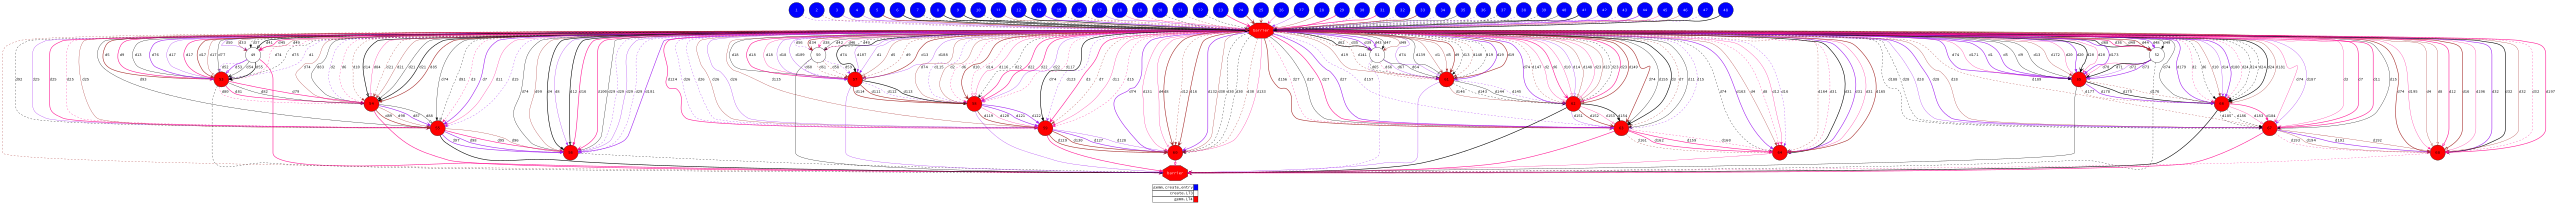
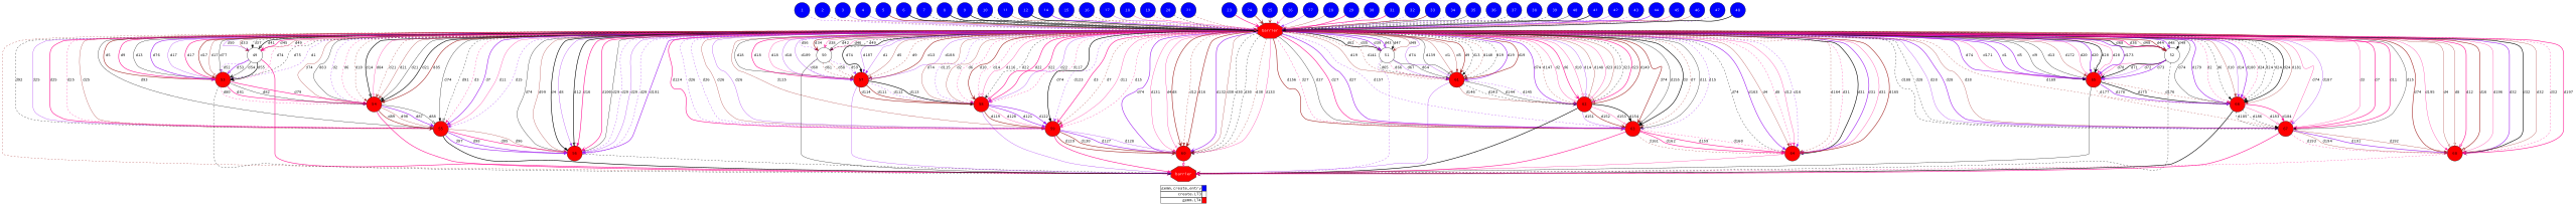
  digraph {
    fontname="Source Code Pro"
    labeljust=l
    rankdir=TB
    node [fillcolor="#0000ff" fontcolor="#ffffff" fontname="Source Code Pro" shape=circle style=filled]
    edge [arrowhead=vee color=purple fontname="Source Code Pro" style=solid]
    1 [height=0.75]
    n2 [fillcolor="#ff0000" fontcolor="#FFFFFF" height=0.75 label=barrier shape=octagon]
    2 [height=0.75]
    3 [height=0.75]
    4 [height=0.75]
    5 [height=0.75]
    6 [height=0.75]
    7 [height=0.75]
    8 [height=0.75]
    9 [height=0.75]
    10 [height=0.75]
    11 [height=0.75]
    12 [height=0.75]
    14 [height=0.75]
    15 [height=0.75]
    16 [height=0.75]
    17 [height=0.75]
    18 [height=0.75]
    19 [height=0.75]
    20 [height=0.75]
    21 [height=0.75]
-   22 [height=0.75]
    23 [height=0.75]
    24 [height=0.75]
    25 [height=0.75]
    26 [height=0.75]
    27 [height=0.75]
    28 [height=0.75]
    29 [height=0.75]
    30 [height=0.75]
    31 [height=0.75]
    32 [height=0.75]
    33 [height=0.75]
    34 [height=0.75]
    35 [height=0.75]
    36 [height=0.75]
    37 [height=0.75]
    38 [height=0.75]
    39 [height=0.75]
    40 [height=0.75]
    41 [height=0.75]
    42 [height=0.75]
    43 [height=0.75]
    44 [height=0.75]
    45 [height=0.75]
    46 [height=0.75]
    47 [height=0.75]
    48 [height=0.75]
    49 [fillcolor="#ffffff" fontcolor="#000000" height=0.75]
    50 [fillcolor="#ffffff" fontcolor="#000000" height=0.75]
    51 [fillcolor="#ffffff" fontcolor="#000000" height=0.75]
    52 [fillcolor="#ffffff" fontcolor="#000000" height=0.75]
    53 [fillcolor="#ff0000" fontcolor="#000000" height=0.75]
    54 [fillcolor="#ff0000" fontcolor="#000000" height=0.75]
    55 [fillcolor="#ff0000" fontcolor="#000000" height=0.75]
    56 [fillcolor="#ff0000" fontcolor="#000000" height=0.75]
    57 [fillcolor="#ff0000" fontcolor="#000000" height=0.75]
    58 [fillcolor="#ff0000" fontcolor="#000000" height=0.75]
    59 [fillcolor="#ff0000" fontcolor="#000000" height=0.75]
    60 [fillcolor="#ff0000" fontcolor="#000000" height=0.75]
    61 [fillcolor="#ff0000" fontcolor="#000000" height=0.75]
    62 [fillcolor="#ff0000" fontcolor="#000000" height=0.75]
    63 [fillcolor="#ff0000" fontcolor="#000000" height=0.75]
    64 [fillcolor="#ff0000" fontcolor="#000000" height=0.75]
    65 [fillcolor="#ff0000" fontcolor="#000000" height=0.75]
    66 [fillcolor="#ff0000" fontcolor="#000000" height=0.75]
    67 [fillcolor="#ff0000" fontcolor="#000000" height=0.75]
    68 [fillcolor="#ff0000" fontcolor="#000000" height=0.75]
    n69 [fillcolor="#ff0000" fontcolor="#FFFFFF" height=0.75 label=barrier shape=octagon]
    n70 [height=0.75 label=<       <table border="0" cellpadding="2" cellspacing="0" cellborder="1"> <tr> <td align="right">gemm.create_entry</td> <td bgcolor="#0000ff">&nbsp;</td> </tr> <tr> <td align="right">create.LT3</td> <td bgcolor="#ffffff">&nbsp;</td> </tr> <tr> <td align="right">gemm.LT4</td> <td bgcolor="#ff0000">&nbsp;</td> </tr>       </table>     > shape=plaintext fillcolor="" fontcolor="" style=""]
    subgraph sub_1 {
      ranksep=0.20
      1
      n2
      2
      3
      4
      5
      6
      7
      8
      9
      10
      11
      12
      14
      15
      16
      17
      18
      19
      20
      21
-     22
      23
      24
      25
      26
      27
      28
      29
      30
      31
      32
      33
      34
      35
      36
      37
      38
      39
      40
      41
      42
      43
      44
      45
      46
      47
      48
      49
      50
      51
      52
      53
      54
      55
      56
      57
      58
      59
      60
      61
      62
      63
      64
      65
      66
      67
      68
      n69
    }
    subgraph sub_2 {
      label=Legend
      rank=sink
      ranksep=0.20
      n70
    }
    1 -> n2 [arrowhead=onormal style=dashed]
    n2 -> 49 [color=brown label=d49]
    n2 -> 49 [label=d50]
    n2 -> 49 [color=brown label=d33]
    n2 -> 49 [arrowhead=normal color=black label=d37 style=dashed]
    n2 -> 49 [arrowhead=onormal color=black label=d41 style=bold]
    n2 -> 49 [color=deeppink label=d45 style=bold]
    n2 -> 50 [arrowhead=normal color=black label=d49 style=dashed]
    n2 -> 50 [arrowhead=normal label=d56 style=dashed]
    n2 -> 50 [color=brown label=d34 style=bold]
    n2 -> 50 [color=deeppink label=d38]
    n2 -> 50 [arrowhead=onormal color=black label=d42]
    n2 -> 50 [arrowhead=onormal color=deeppink label=d46]
    n2 -> 51 [color=brown label=d49]
    n2 -> 51 [color=black label=d62 style=bold]
    n2 -> 51 [arrowhead=normal color=brown label=d35 style=dashed]
    n2 -> 51 [arrowhead=normal label=d39 style=bold]
    n2 -> 51 [arrowhead=onormal label=d43 style=bold]
    n2 -> 51 [arrowhead=normal color=black label=d47]
    n2 -> 52 [arrowhead=normal color=black label=d49]
    n2 -> 52 [color=black label=d68 style=bold]
    n2 -> 52 [arrowhead=normal color=deeppink label=d36 style=bold]
    n2 -> 52 [arrowhead=normal color=brown label=d40]
    n2 -> 52 [arrowhead=onormal color=brown label=d44 style=bold]
    n2 -> 52 [arrowhead=normal label=d48 style=bold]
    n2 -> 53 [arrowhead=normal color=deeppink label=d74 style=dashed]
    n2 -> 53 [color=black label=d75 style=dashed]
    n2 -> 53 [arrowhead=onormal label=d1 style=dashed]
    n2 -> 53 [arrowhead=normal color=brown label=d5 style=bold]
    n2 -> 53 [color=deeppink label=d9 style=bold]
    n2 -> 53 [arrowhead=onormal color=black label=d13]
    n2 -> 53 [arrowhead=onormal label=d76 style=bold]
    n2 -> 53 [arrowhead=onormal label=d17]
    n2 -> 53 [arrowhead=normal color=deeppink label=d17 style=bold]
    n2 -> 53 [arrowhead=normal color=brown label=d17 style=bold]
    n2 -> 53 [arrowhead=onormal color=brown label=d17]
    n2 -> 53 [arrowhead=onormal color=black label=d77]
    n2 -> 54 [arrowhead=normal color=brown label=d74]
    n2 -> 54 [arrowhead=onormal color=black label=d83]
    n2 -> 54 [arrowhead=onormal label=d2 style=dashed]
    n2 -> 54 [arrowhead=onormal color=deeppink label=d6 style=dashed]
    n2 -> 54 [arrowhead=normal color=brown label=d10 style=dashed]
    n2 -> 54 [arrowhead=onormal color=black label=d14 style=bold]
    n2 -> 54 [arrowhead=onormal color=deeppink label=d84]
    n2 -> 54 [color=brown label=d21 style=dashed]
    n2 -> 54 [color=brown label=d21]
    n2 -> 54 [arrowhead=normal color=black label=d21]
    n2 -> 54 [color=black label=d21 style=bold]
    n2 -> 54 [arrowhead=normal color=brown label=d85 style=bold]
    n2 -> 55 [arrowhead=normal color=black label=d74]
    n2 -> 55 [arrowhead=onormal color=black label=d91 style=dashed]
    n2 -> 55 [arrowhead=normal color=deeppink label=d3 style=dashed]
    n2 -> 55 [label=d7 style=bold]
    n2 -> 55 [color=deeppink label=d11]
    n2 -> 55 [label=d15 style=dashed]
    n2 -> 55 [arrowhead=onormal color=black label=d92 style=dashed]
    n2 -> 55 [label=d25]
    n2 -> 55 [arrowhead=onormal color=deeppink label=d25 style=bold]
    n2 -> 55 [arrowhead=normal color=deeppink label=d25 style=dashed]
    n2 -> 55 [arrowhead=normal color=brown label=d25]
    n2 -> 55 [arrowhead=onormal color=black label=d93]
    n2 -> 56 [color=black label=d74]
    n2 -> 56 [arrowhead=normal color=brown label=d99]
    n2 -> 56 [arrowhead=normal color=black label=d4 style=bold]
    n2 -> 56 [arrowhead=normal label=d8]
    n2 -> 56 [arrowhead=onormal color=black label=d12 style=bold]
    n2 -> 56 [arrowhead=normal color=deeppink label=d16 style=bold]
    n2 -> 56 [color=deeppink label=d100 style=bold]
    n2 -> 56 [arrowhead=onormal color=black label=d29]
    n2 -> 56 [label=d29 style=dashed]
    n2 -> 56 [label=d29]
    n2 -> 56 [arrowhead=onormal label=d29 style=dashed]
    n2 -> 56 [arrowhead=onormal label=d101 style=bold]
    n2 -> 57 [arrowhead=normal color=black label=d74 style=bold]
    n2 -> 57 [arrowhead=normal label=d107]
    n2 -> 57 [arrowhead=normal label=d1]
    n2 -> 57 [arrowhead=onormal color=brown label=d5]
    n2 -> 57 [arrowhead=normal color=brown label=d9 style=dashed]
    n2 -> 57 [arrowhead=onormal color=brown label=d13 style=bold]
    n2 -> 57 [arrowhead=onormal label=d108]
    n2 -> 57 [arrowhead=normal color=black label=d18]
    n2 -> 57 [arrowhead=onormal color=deeppink label=d18 style=bold]
    n2 -> 57 [color=deeppink label=d18]
    n2 -> 57 [arrowhead=normal label=d18]
    n2 -> 57 [label=d109]
    n2 -> 58 [arrowhead=onormal color=brown label=d74]
    n2 -> 58 [arrowhead=onormal label=d115 style=dashed]
    n2 -> 58 [color=brown label=d2]
    n2 -> 58 [arrowhead=normal color=deeppink label=d6 style=dashed]
    n2 -> 58 [color=brown label=d10 style=bold]
    n2 -> 58 [arrowhead=onormal color=deeppink label=d14 style=dashed]
    n2 -> 58 [arrowhead=onormal color=deeppink label=d116]
    n2 -> 58 [color=black label=d22 style=dashed]
    n2 -> 58 [arrowhead=onormal color=deeppink label=d22 style=bold]
    n2 -> 58 [color=deeppink label=d22 style=bold]
    n2 -> 58 [label=d22]
    n2 -> 58 [arrowhead=onormal color=deeppink label=d117 style=dashed]
    n2 -> 59 [arrowhead=normal color=black label=d74 style=bold]
    n2 -> 59 [label=d123 style=dashed]
    n2 -> 59 [color=deeppink label=d3 style=bold]
    n2 -> 59 [arrowhead=normal color=brown label=d7 style=dashed]
    n2 -> 59 [arrowhead=normal color=deeppink label=d11]
    n2 -> 59 [color=deeppink label=d15 style=dashed]
    n2 -> 59 [arrowhead=normal color=deeppink label=d124 style=bold]
    n2 -> 59 [label=d26 style=dashed]
    n2 -> 59 [arrowhead=onormal label=d26 style=dashed]
    n2 -> 59 [arrowhead=normal color=brown label=d26]
    n2 -> 59 [label=d26]
    n2 -> 59 [arrowhead=normal color=brown label=d125]
    n2 -> 60 [arrowhead=normal label=d74 style=bold]
    n2 -> 60 [arrowhead=normal color=deeppink label=d131]
    n2 -> 60 [arrowhead=onormal color=deeppink label=d4]
    n2 -> 60 [color=brown label=d8 style=bold]
    n2 -> 60 [arrowhead=normal color=brown label=d12 style=dashed]
    n2 -> 60 [color=brown label=d16 style=bold]
    n2 -> 60 [label=d132 style=bold]
    n2 -> 60 [arrowhead=onormal color=brown label=d30]
    n2 -> 60 [color=black label=d30 style=dashed]
    n2 -> 60 [color=black label=d30 style=dashed]
    n2 -> 60 [arrowhead=onormal color=brown label=d30 style=dashed]
    n2 -> 60 [arrowhead=onormal color=deeppink label=d133]
    n2 -> 61 [arrowhead=onormal label=d74]
    n2 -> 61 [arrowhead=onormal color=black label=d139]
    n2 -> 61 [color=brown label=d1]
    n2 -> 61 [arrowhead=normal color=brown label=d5]
    n2 -> 61 [color=brown label=d9 style=bold]
    n2 -> 61 [arrowhead=normal color=black label=d13 style=dashed]
    n2 -> 61 [arrowhead=normal color=brown label=d140 style=dashed]
    n2 -> 61 [color=black label=d19 style=dashed]
    n2 -> 61 [label=d19 style=bold]
    n2 -> 61 [arrowhead=onormal color=brown label=d19 style=bold]
    n2 -> 61 [color=brown label=d19]
    n2 -> 61 [arrowhead=normal color=brown label=d141 style=dashed]
    n2 -> 62 [label=d74 style=bold]
    n2 -> 62 [color=brown label=d147 style=dashed]
    n2 -> 62 [arrowhead=onormal color=deeppink label=d2]
    n2 -> 62 [color=deeppink label=d6 style=bold]
    n2 -> 62 [arrowhead=onormal color=deeppink label=d10]
    n2 -> 62 [arrowhead=onormal label=d14]
    n2 -> 62 [arrowhead=onormal color=brown label=d148]
    n2 -> 62 [arrowhead=onormal color=deeppink label=d23]
    n2 -> 62 [arrowhead=onormal color=brown label=d23]
    n2 -> 62 [arrowhead=onormal color=black label=d23 style=dashed]
    n2 -> 62 [arrowhead=onormal color=deeppink label=d23 style=bold]
    n2 -> 62 [arrowhead=onormal color=brown label=d149 style=bold]
    n2 -> 63 [color=brown label=d74 style=bold]
    n2 -> 63 [color=black label=d155]
    n2 -> 63 [color=black label=d3 style=bold]
    n2 -> 63 [color=brown label=d7 style=dashed]
    n2 -> 63 [color=black label=d11]
    n2 -> 63 [arrowhead=onormal label=d15 style=dashed]
    n2 -> 63 [color=brown label=d156 style=bold]
    n2 -> 63 [arrowhead=normal color=deeppink label=d27 style=dashed]
    n2 -> 63 [arrowhead=onormal color=black label=d27]
    n2 -> 63 [color=deeppink label=d27 style=bold]
    n2 -> 63 [label=d27 style=bold]
    n2 -> 63 [label=d157 style=dashed]
    n2 -> 64 [color=black label=d74 style=dashed]
    n2 -> 64 [arrowhead=normal label=d163 style=bold]
    n2 -> 64 [arrowhead=normal color=brown label=d4]
    n2 -> 64 [color=deeppink label=d8 style=dashed]
    n2 -> 64 [arrowhead=normal color=deeppink label=d12]
    n2 -> 64 [arrowhead=normal label=d16 style=dashed]
    n2 -> 64 [color=brown label=d164 style=dashed]
    n2 -> 64 [color=deeppink label=d31 style=dashed]
    n2 -> 64 [arrowhead=normal color=black label=d31 style=bold]
    n2 -> 64 [label=d31 style=bold]
    n2 -> 64 [arrowhead=normal color=deeppink label=d31]
    n2 -> 64 [arrowhead=onormal color=brown label=d165 style=bold]
    n2 -> 65 [arrowhead=normal label=d74 style=bold]
    n2 -> 65 [arrowhead=normal color=deeppink label=d171]
    n2 -> 65 [arrowhead=onormal label=d1 style=bold]
    n2 -> 65 [arrowhead=normal label=d5 style=bold]
    n2 -> 65 [arrowhead=normal color=black label=d9]
    n2 -> 65 [arrowhead=onormal color=black label=d13]
    n2 -> 65 [arrowhead=normal color=brown label=d172]
    n2 -> 65 [arrowhead=onormal color=deeppink label=d20]
    n2 -> 65 [arrowhead=normal label=d20 style=bold]
    n2 -> 65 [color=black label=d20 style=bold]
    n2 -> 65 [color=deeppink label=d20]
    n2 -> 65 [arrowhead=normal label=d173 style=bold]
    n2 -> 66 [arrowhead=onormal color=black label=d74]
    n2 -> 66 [arrowhead=normal label=d179 style=bold]
    n2 -> 66 [color=deeppink label=d2 style=dashed]
    n2 -> 66 [arrowhead=normal color=black label=d6 style=dashed]
    n2 -> 66 [arrowhead=normal color=brown label=d10]
    n2 -> 66 [label=d14]
    n2 -> 66 [arrowhead=normal label=d180 style=bold]
    n2 -> 66 [color=deeppink label=d24 style=dashed]
    n2 -> 66 [arrowhead=normal color=black label=d24 style=dashed]
    n2 -> 66 [color=black label=d24 style=dashed]
    n2 -> 66 [arrowhead=normal color=black label=d24 style=bold]
    n2 -> 66 [arrowhead=normal color=brown label=d181]
    n2 -> 67 [color=deeppink label=d74]
    n2 -> 67 [label=d187]
    n2 -> 67 [arrowhead=onormal color=deeppink label=d3]
    n2 -> 67 [color=deeppink label=d7 style=bold]
    n2 -> 67 [arrowhead=onormal color=deeppink label=d11 style=bold]
    n2 -> 67 [color=black label=d15]
    n2 -> 67 [arrowhead=onormal color=black label=d188 style=dashed]
    n2 -> 67 [color=black label=d28 style=dashed]
    n2 -> 67 [arrowhead=onormal label=d28]
    n2 -> 67 [arrowhead=onormal label=d28 style=bold]
    n2 -> 67 [arrowhead=onormal color=brown label=d28]
    n2 -> 67 [arrowhead=onormal color=brown label=d189 style=dashed]
    n2 -> 68 [arrowhead=normal color=brown label=d74 style=bold]
    n2 -> 68 [arrowhead=normal color=deeppink label=d195]
    n2 -> 68 [arrowhead=onormal color=brown label=d4]
    n2 -> 68 [arrowhead=onormal color=brown label=d8]
    n2 -> 68 [arrowhead=onormal color=deeppink label=d12 style=bold]
    n2 -> 68 [arrowhead=onormal color=brown label=d16 style=bold]
    n2 -> 68 [arrowhead=onormal color=deeppink label=d196]
    n2 -> 68 [arrowhead=normal label=d32 style=bold]
    n2 -> 68 [color=black label=d32 style=bold]
    n2 -> 68 [arrowhead=normal color=brown label=d32]
    n2 -> 68 [arrowhead=onormal color=deeppink label=d32 style=dashed]
    n2 -> 68 [color=deeppink label=d197 style=bold]
    n2 -> n69 [arrowhead=normal color=brown style=dashed]
    2 -> n2 [arrowhead=onormal color=brown style=dashed]
    3 -> n2 [arrowhead=normal]
    4 -> n2
    5 -> n2 [arrowhead=onormal color=brown style=bold]
    6 -> n2 [arrowhead=normal color=black style=bold]
    7 -> n2 [color=black style=dashed]
    8 -> n2 [arrowhead=normal color=black style=bold]
    9 -> n2 [color=black style=bold]
    10 -> n2 [color=black style=dashed]
    11 -> n2 [arrowhead=onormal color=brown]
    12 -> n2 [color=black style=bold]
    14 -> n2 [arrowhead=normal style=bold]
    15 -> n2 [arrowhead=normal color=brown style=dashed]
    16 -> n2 [arrowhead=normal color=brown style=dashed]
    17 -> n2 [arrowhead=onormal]
    18 -> n2 [arrowhead=onormal color=deeppink]
    19 -> n2 [arrowhead=normal color=deeppink style=dashed]
    20 -> n2 [arrowhead=onormal color=black style=dashed]
    21 -> n2 [arrowhead=normal color=brown style=dashed]
-   22 -> n2 [arrowhead=onormal color=black style=dashed]
    23 -> n2 [color=deeppink style=bold]
    24 -> n2 [color=brown style=bold]
    25 -> n2 [color=brown]
    26 -> n2 [color=deeppink]
    27 -> n2 [arrowhead=normal]
    28 -> n2 [color=brown]
    29 -> n2 [arrowhead=onormal color=deeppink style=bold]
    30 -> n2 [arrowhead=normal style=dashed]
    31 -> n2 [color=deeppink style=bold]
    32 -> n2 [arrowhead=onormal style=dashed]
    33 -> n2 [color=brown style=bold]
    34 -> n2 [arrowhead=normal style=dashed]
    35 -> n2 [arrowhead=onormal color=black]
    36 -> n2 [arrowhead=normal style=dashed]
    37 -> n2 [color=black style=dashed]
    38 -> n2 [arrowhead=normal style=dashed]
    39 -> n2 [color=black style=dashed]
    40 -> n2 [arrowhead=normal color=black]
    41 -> n2 [arrowhead=normal color=black style=bold]
    42 -> n2
    43 -> n2 [style=dashed]
    44 -> n2 [arrowhead=onormal style=bold]
    45 -> n2 [arrowhead=normal color=deeppink]
    46 -> n2 [color=brown]
    47 -> n2 [arrowhead=onormal style=dashed]
    48 -> n2 [arrowhead=normal color=black style=bold]
    49 -> 53 [arrowhead=onormal label=d52 style=dashed]
    49 -> 53 [arrowhead=onormal label=d53 style=bold]
    49 -> 53 [color=black label=d54]
    49 -> 53 [color=black label=d55 style=bold]
    49 -> n69 [color=deeppink style=bold]
    50 -> 57 [color=brown label=d58 style=dashed]
    50 -> 57 [label=d59 style=dashed]
    50 -> 57 [arrowhead=onormal label=d60 style=dashed]
    50 -> 57 [arrowhead=normal color=brown label=d61 style=dashed]
    50 -> n69 [arrowhead=normal color=black]
    51 -> 61 [arrowhead=onormal color=black label=d64]
    51 -> 61 [color=black label=d65 style=dashed]
    51 -> 61 [color=deeppink label=d66 style=dashed]
    51 -> 61 [label=d67]
    51 -> n69 [style=dashed]
    52 -> 65 [color=deeppink label=d70]
    52 -> 65 [color=black label=d71 style=bold]
    52 -> 65 [label=d72]
    52 -> 65 [arrowhead=onormal label=d73 style=bold]
    52 -> n69 [arrowhead=normal color=black style=dashed]
    53 -> 54 [arrowhead=onormal color=deeppink label=d79 style=bold]
    53 -> 54 [arrowhead=onormal color=deeppink label=d80 style=dashed]
    53 -> 54 [arrowhead=onormal color=deeppink label=d81 style=bold]
    53 -> 54 [arrowhead=onormal color=black label=d82]
    53 -> n69 [arrowhead=onormal color=black style=dashed]
    54 -> 55 [label=d87 style=bold]
    54 -> 55 [arrowhead=onormal color=black label=d88]
    54 -> 55 [color=brown label=d89 style=bold]
    54 -> 55 [color=brown label=d90]
    54 -> n69 [arrowhead=normal color=deeppink style=bold]
    55 -> 56 [color=deeppink label=d95 style=bold]
    55 -> 56 [arrowhead=onormal color=brown label=d96]
    55 -> 56 [arrowhead=normal label=d97 style=bold]
    55 -> 56 [arrowhead=normal label=d98 style=bold]
    55 -> n69 [arrowhead=onormal color=black style=bold]
    56 -> n69 [color=black style=dashed]
    57 -> 58 [arrowhead=onormal color=brown label=d111 style=bold]
    57 -> 58 [label=d112 style=dashed]
    57 -> 58 [arrowhead=normal color=black label=d113 style=bold]
    57 -> 58 [arrowhead=onormal color=brown label=d114 style=bold]
    57 -> n69 [arrowhead=onormal]
    58 -> 59 [arrowhead=onormal color=brown label=d119 style=bold]
    58 -> 59 [color=deeppink label=d120]
    58 -> 59 [arrowhead=normal label=d121 style=bold]
    58 -> 59 [arrowhead=normal label=d122 style=bold]
    58 -> n69 [arrowhead=onormal]
    59 -> 60 [arrowhead=normal label=d127 style=bold]
    59 -> 60 [arrowhead=onormal label=d128]
    59 -> 60 [color=brown label=d129 style=bold]
    59 -> 60 [color=brown label=d130 style=bold]
    59 -> n69 [arrowhead=normal color=deeppink style=bold]
    60 -> n69 [arrowhead=onormal color=deeppink style=bold]
    61 -> 62 [arrowhead=onormal color=black label=d143 style=dashed]
    61 -> 62 [color=black label=d144]
    61 -> 62 [arrowhead=normal label=d145 style=dashed]
    61 -> 62 [arrowhead=onormal color=brown label=d146]
    61 -> n69
    62 -> 63 [arrowhead=normal label=d151]
    62 -> 63 [color=brown label=d152 style=bold]
    62 -> 63 [arrowhead=onormal color=deeppink label=d153]
    62 -> 63 [arrowhead=normal color=black label=d154 style=bold]
    62 -> n69 [arrowhead=onormal color=black style=bold]
    63 -> 64 [arrowhead=onormal color=deeppink label=d159 style=bold]
    63 -> 64 [arrowhead=onormal color=deeppink label=d160 style=dashed]
    63 -> 64 [arrowhead=onormal color=brown label=d161 style=dashed]
    63 -> 64 [arrowhead=normal color=deeppink label=d162 style=bold]
    63 -> n69 [color=deeppink style=bold]
    64 -> n69 [arrowhead=normal color=deeppink]
    65 -> 66 [arrowhead=onormal color=black label=d175 style=bold]
    65 -> 66 [arrowhead=normal color=brown label=d176 style=dashed]
    65 -> 66 [arrowhead=onormal color=brown label=d177 style=dashed]
    65 -> 66 [arrowhead=normal label=d178 style=bold]
    65 -> n69 [arrowhead=normal color=black]
    66 -> 67 [arrowhead=onormal color=deeppink label=d183]
    66 -> 67 [arrowhead=normal color=deeppink label=d184 style=bold]
    66 -> 67 [color=black label=d185 style=dashed]
    66 -> 67 [arrowhead=normal color=black label=d186 style=dashed]
    66 -> n69 [color=black style=bold]
    67 -> 68 [arrowhead=normal label=d191 style=bold]
    67 -> 68 [arrowhead=normal color=brown label=d192]
    67 -> 68 [arrowhead=onormal color=deeppink label=d193 style=dashed]
    67 -> 68 [color=brown label=d194]
    67 -> n69 [color=deeppink style=bold]
    68 -> n69 [arrowhead=normal color=deeppink style=dashed]
  }
